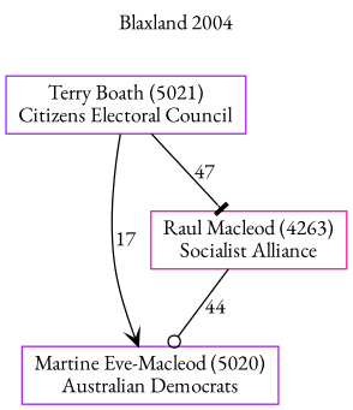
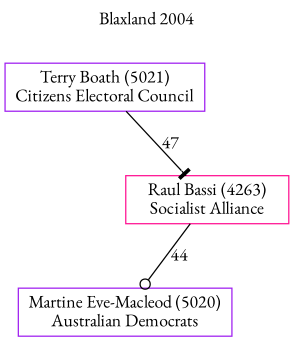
  digraph {
    fontname="EB Garamond"
    label="Blaxland 2004"
    labelloc=t
    mclimit=10
    node [color=purple fontname="EB Garamond" shape=box]
    edge [fontname="EB Garamond"]
    n1 [label="Martine Eve-Macleod (5020)\nAustralian Democrats"]
-   n2 [color=deeppink label="Raul Macleod (4263)\nSocialist Alliance"]
+   n2 [color=deeppink label="Raul Bassi (4263)\nSocialist Alliance"]
    n3 [label="Terry Boath (5021)\nCitizens Electoral Council"]
    n2 -> n1 [arrowhead=odot label=44]
-   n3 -> n1 [arrowhead=vee label=17]
    n3 -> n2 [arrowhead=tee label=47]
  }
